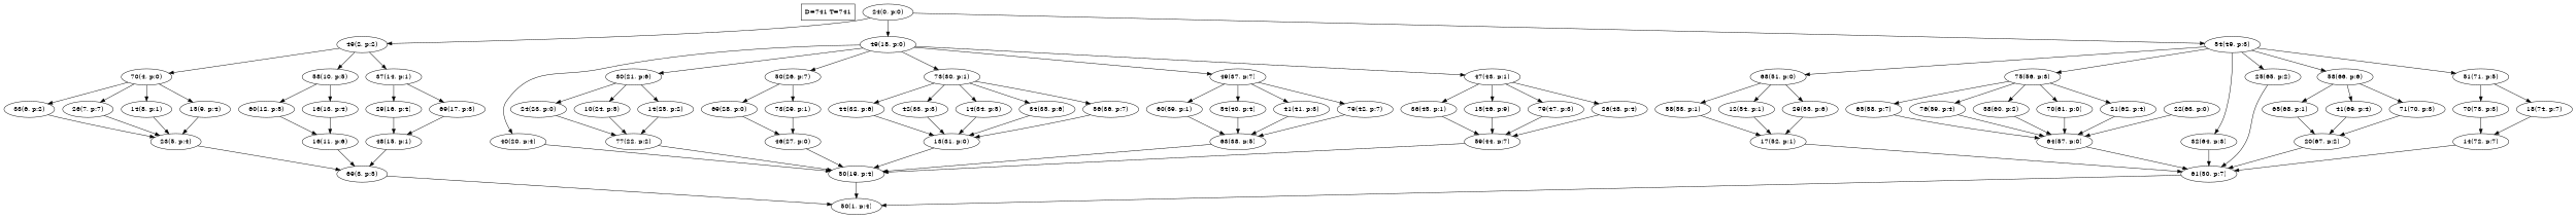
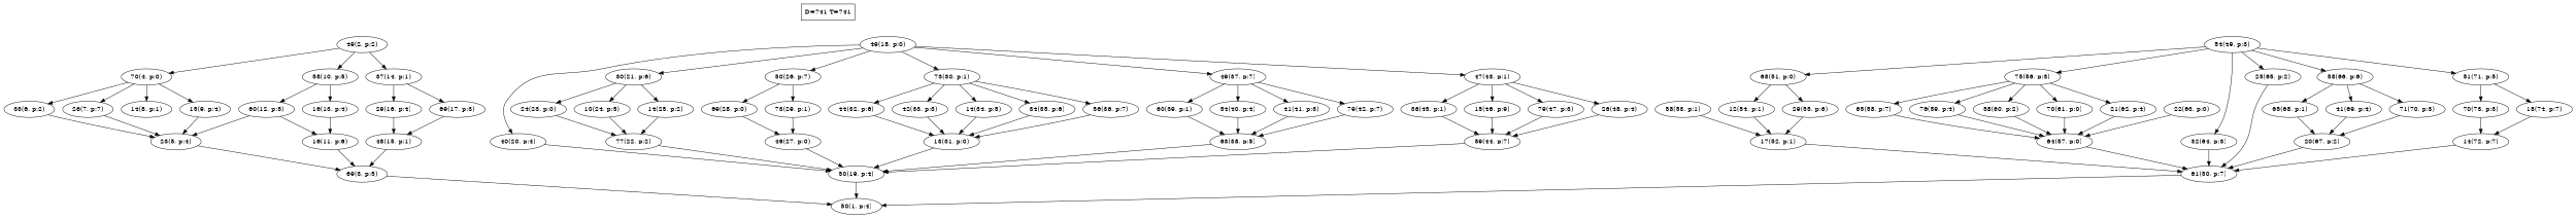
  digraph {
    n1 [label="D=741 T=741" shape=box]
-   n2 [label="24(0, p:0)"]
    n3 [label="49(2, p:2)"]
    n4 [label="49(18, p:0)"]
    n5 [label="54(49, p:3)"]
    n6 [label="70(4, p:0)"]
    n7 [label="58(10, p:5)"]
    n8 [label="37(14, p:1)"]
    n9 [label="40(20, p:4)"]
    n10 [label="30(21, p:6)"]
    n11 [label="50(26, p:7)"]
    n12 [label="73(30, p:1)"]
    n13 [label="49(37, p:7)"]
    n14 [label="47(43, p:1)"]
    n15 [label="68(51, p:0)"]
    n16 [label="75(56, p:3)"]
    n17 [label="32(64, p:3)"]
    n18 [label="25(65, p:2)"]
    n19 [label="58(66, p:6)"]
    n20 [label="51(71, p:5)"]
    n21 [label="50(1, p:4)"]
    n22 [label="33(6, p:2)"]
    n23 [label="26(7, p:7)"]
    n24 [label="14(8, p:1)"]
    n25 [label="15(9, p:4)"]
    n26 [label="60(12, p:5)"]
    n27 [label="16(13, p:4)"]
    n28 [label="29(16, p:4)"]
    n29 [label="69(17, p:3)"]
    n30 [label="69(3, p:5)"]
    n31 [label="23(5, p:4)"]
    n32 [label="16(11, p:6)"]
    n33 [label="48(15, p:1)"]
    n34 [label="50(19, p:4)"]
    n35 [label="24(23, p:0)"]
    n36 [label="10(24, p:5)"]
    n37 [label="14(25, p:2)"]
    n38 [label="69(28, p:0)"]
    n39 [label="73(29, p:1)"]
    n40 [label="44(32, p:6)"]
    n41 [label="42(33, p:3)"]
    n42 [label="14(34, p:5)"]
    n43 [label="34(35, p:6)"]
    n44 [label="56(36, p:7)"]
    n45 [label="60(39, p:1)"]
    n46 [label="54(40, p:4)"]
    n47 [label="41(41, p:3)"]
    n48 [label="79(42, p:7)"]
    n49 [label="36(45, p:1)"]
    n50 [label="15(46, p:9)"]
    n51 [label="79(47, p:3)"]
    n52 [label="26(48, p:4)"]
    n53 [label="77(22, p:2)"]
    n54 [label="46(27, p:0)"]
    n55 [label="13(31, p:0)"]
    n56 [label="63(38, p:5)"]
    n57 [label="59(44, p:7)"]
    n58 [label="58(53, p:1)"]
    n59 [label="12(54, p:1)"]
    n60 [label="29(55, p:6)"]
    n61 [label="65(58, p:7)"]
    n62 [label="76(59, p:4)"]
    n63 [label="58(60, p:2)"]
    n64 [label="70(61, p:0)"]
    n65 [label="21(62, p:4)"]
    n66 [label="61(50, p:7)"]
    n67 [label="65(68, p:1)"]
    n68 [label="41(69, p:4)"]
    n69 [label="71(70, p:3)"]
    n70 [label="70(73, p:3)"]
    n71 [label="18(74, p:7)"]
    n72 [label="17(52, p:1)"]
    n73 [label="64(57, p:0)"]
    n74 [label="22(63, p:0)"]
    n75 [label="20(67, p:2)"]
    n76 [label="14(72, p:7)"]
-   n2 -> n3
-   n2 -> n4
-   n2 -> n5
    n3 -> n6
    n3 -> n7
    n3 -> n8
    n4 -> n9
    n4 -> n10
    n4 -> n11
    n4 -> n12
    n4 -> n13
    n4 -> n14
    n5 -> n15
    n5 -> n16
    n5 -> n17
    n5 -> n18
    n5 -> n19
    n5 -> n20
    n6 -> n22
    n6 -> n23
    n6 -> n24
    n6 -> n25
    n7 -> n26
    n7 -> n27
    n8 -> n28
    n8 -> n29
    n9 -> n34
    n10 -> n35
    n10 -> n36
    n10 -> n37
    n11 -> n38
    n11 -> n39
    n12 -> n40
    n12 -> n41
    n12 -> n42
    n12 -> n43
    n12 -> n44
    n13 -> n45
    n13 -> n46
    n13 -> n47
    n13 -> n48
    n14 -> n49
    n14 -> n50
    n14 -> n51
    n14 -> n52
-   n15 -> n58
    n15 -> n59
    n15 -> n60
    n16 -> n61
    n16 -> n62
    n16 -> n63
    n16 -> n64
    n16 -> n65
    n17 -> n66
    n18 -> n66
    n19 -> n67
    n19 -> n68
    n19 -> n69
    n20 -> n70
    n20 -> n71
    n22 -> n31
    n23 -> n31
-   n24 -> n31
+   n26 -> n31
    n25 -> n31
    n26 -> n32
    n27 -> n32
    n28 -> n33
    n29 -> n33
    n30 -> n21
    n31 -> n30
    n32 -> n30
    n33 -> n30
    n34 -> n21
    n35 -> n53
    n36 -> n53
    n37 -> n53
    n38 -> n54
    n39 -> n54
    n40 -> n55
    n41 -> n55
    n42 -> n55
    n43 -> n55
    n44 -> n55
    n45 -> n56
    n46 -> n56
    n47 -> n56
    n48 -> n56
    n49 -> n57
    n50 -> n57
    n51 -> n57
    n52 -> n57
    n53 -> n34
    n54 -> n34
    n55 -> n34
    n56 -> n34
    n57 -> n34
    n58 -> n72
    n59 -> n72
    n60 -> n72
    n61 -> n73
    n62 -> n73
    n63 -> n73
    n64 -> n73
    n65 -> n73
    n66 -> n21
    n67 -> n75
    n68 -> n75
    n69 -> n75
    n70 -> n76
    n71 -> n76
    n72 -> n66
    n73 -> n66
    n74 -> n73
    n75 -> n66
    n76 -> n66
  }
